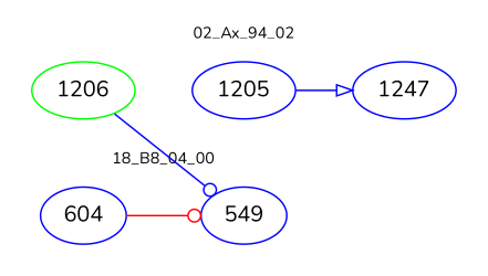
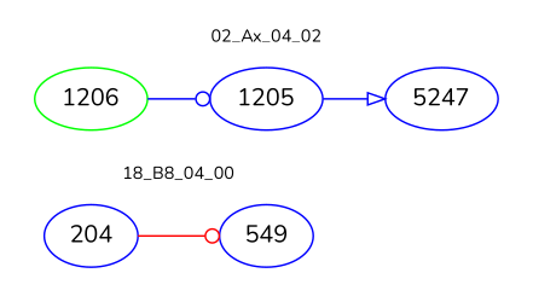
  digraph {
    fontname=Nunito
    rankdir=LR
    node [color=blue fontname=Nunito]
    edge [arrowhead=odot color=blue fontname=Nunito]
    n1 [color=green label=1206]
    n2 [label=1205]
-   n3 [label=1247]
-   n4 [label=604]
+   n3 [label=5247]
+   n4 [label=204]
    n5 [label=549]
    subgraph cluster_1 {
      color=white
      fontsize=10
-     label="02_Ax_94_02"
+     label="02_Ax_04_02"
      n1
      n2
      n3
    }
    subgraph cluster_2 {
      color=white
      fontsize=10
      label="18_B8_04_00"
      n4
      n5
    }
-   n1 -> n5
+   n1 -> n2
    n2 -> n3 [arrowhead=onormal]
    n4 -> n5 [color=red]
  }
